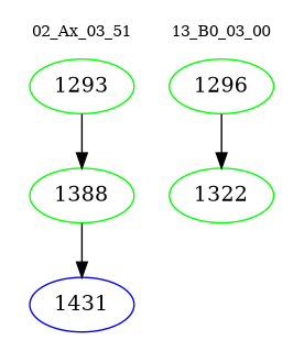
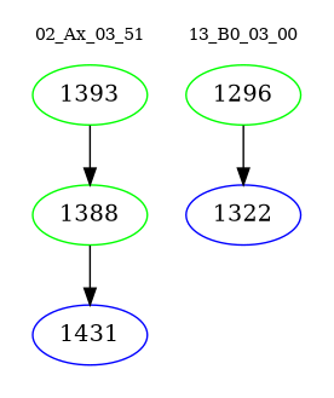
  digraph {
    node [color=green]
    edge [color=black]
-   n1 [label=1293]
+   n1 [label=1393]
    n2 [label=1388]
    n3 [color=blue label=1431]
    n4 [label=1296]
-   n5 [label=1322]
+   n5 [color=blue label=1322]
    subgraph cluster_1 {
      color=white
      fontsize=10
      label="02_Ax_03_51"
      n1
      n2
      n3
    }
    subgraph cluster_2 {
      color=white
      fontsize=10
      label="13_B0_03_00"
      n4
      n5
    }
    n1 -> n2
    n2 -> n3
    n4 -> n5
  }
